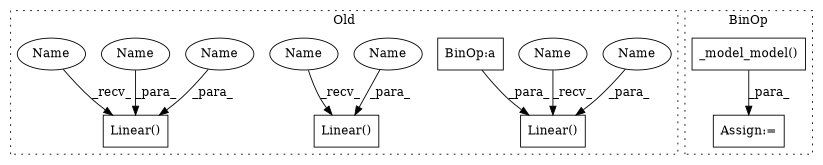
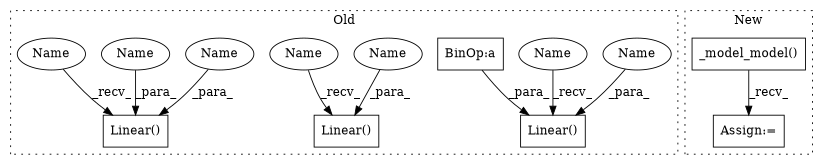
  digraph {
    node [a=87 l=9 shape=ellipse]
    n1 [a=75 l="10,1" label="Linear()" s="602,631" shape=box]
    n2 [a=75 l="10,1" label="Linear()" s="550,580" shape=box]
    n3 [a=75 l="10,1" label="Linear()" s="483,528" shape=box]
    n4 [a=82 l=3 label="BinOp:a" s=504 shape=box]
    n5 [label=Name s=612]
    n6 [label=Name s=519]
    n7 [label=Name s=560]
    n8 [label=Name s=571]
    n9 [l=2 label=Name s=483]
    n10 [l=2 label=Name s=602]
    n11 [l=2 label=Name s=550]
    n12 [a=75 l=19 label="_model_model()" s=2613 shape=box]
    n13 [a=68 l=3 label="Assign:=" s=2610 shape=box]
    subgraph cluster_1 {
      label=Old
      style=dotted
      n1
      n2
      n3
      n4
      n5
      n6
      n7
      n8
      n9
      n10
      n11
    }
    subgraph cluster_2 {
-     label=BinOp
+     label=New
      style=dotted
      n12
      n13
    }
    n4 -> n3 [label=_para_]
    n5 -> n1 [label=_para_]
    n6 -> n3 [label=_para_]
    n7 -> n2 [label=_para_]
    n8 -> n2 [label=_para_]
    n9 -> n3 [label=_recv_]
    n10 -> n1 [label=_recv_]
    n11 -> n2 [label=_recv_]
-   n12 -> n13 [label=_para_]
+   n12 -> n13 [label=_recv_]
  }
